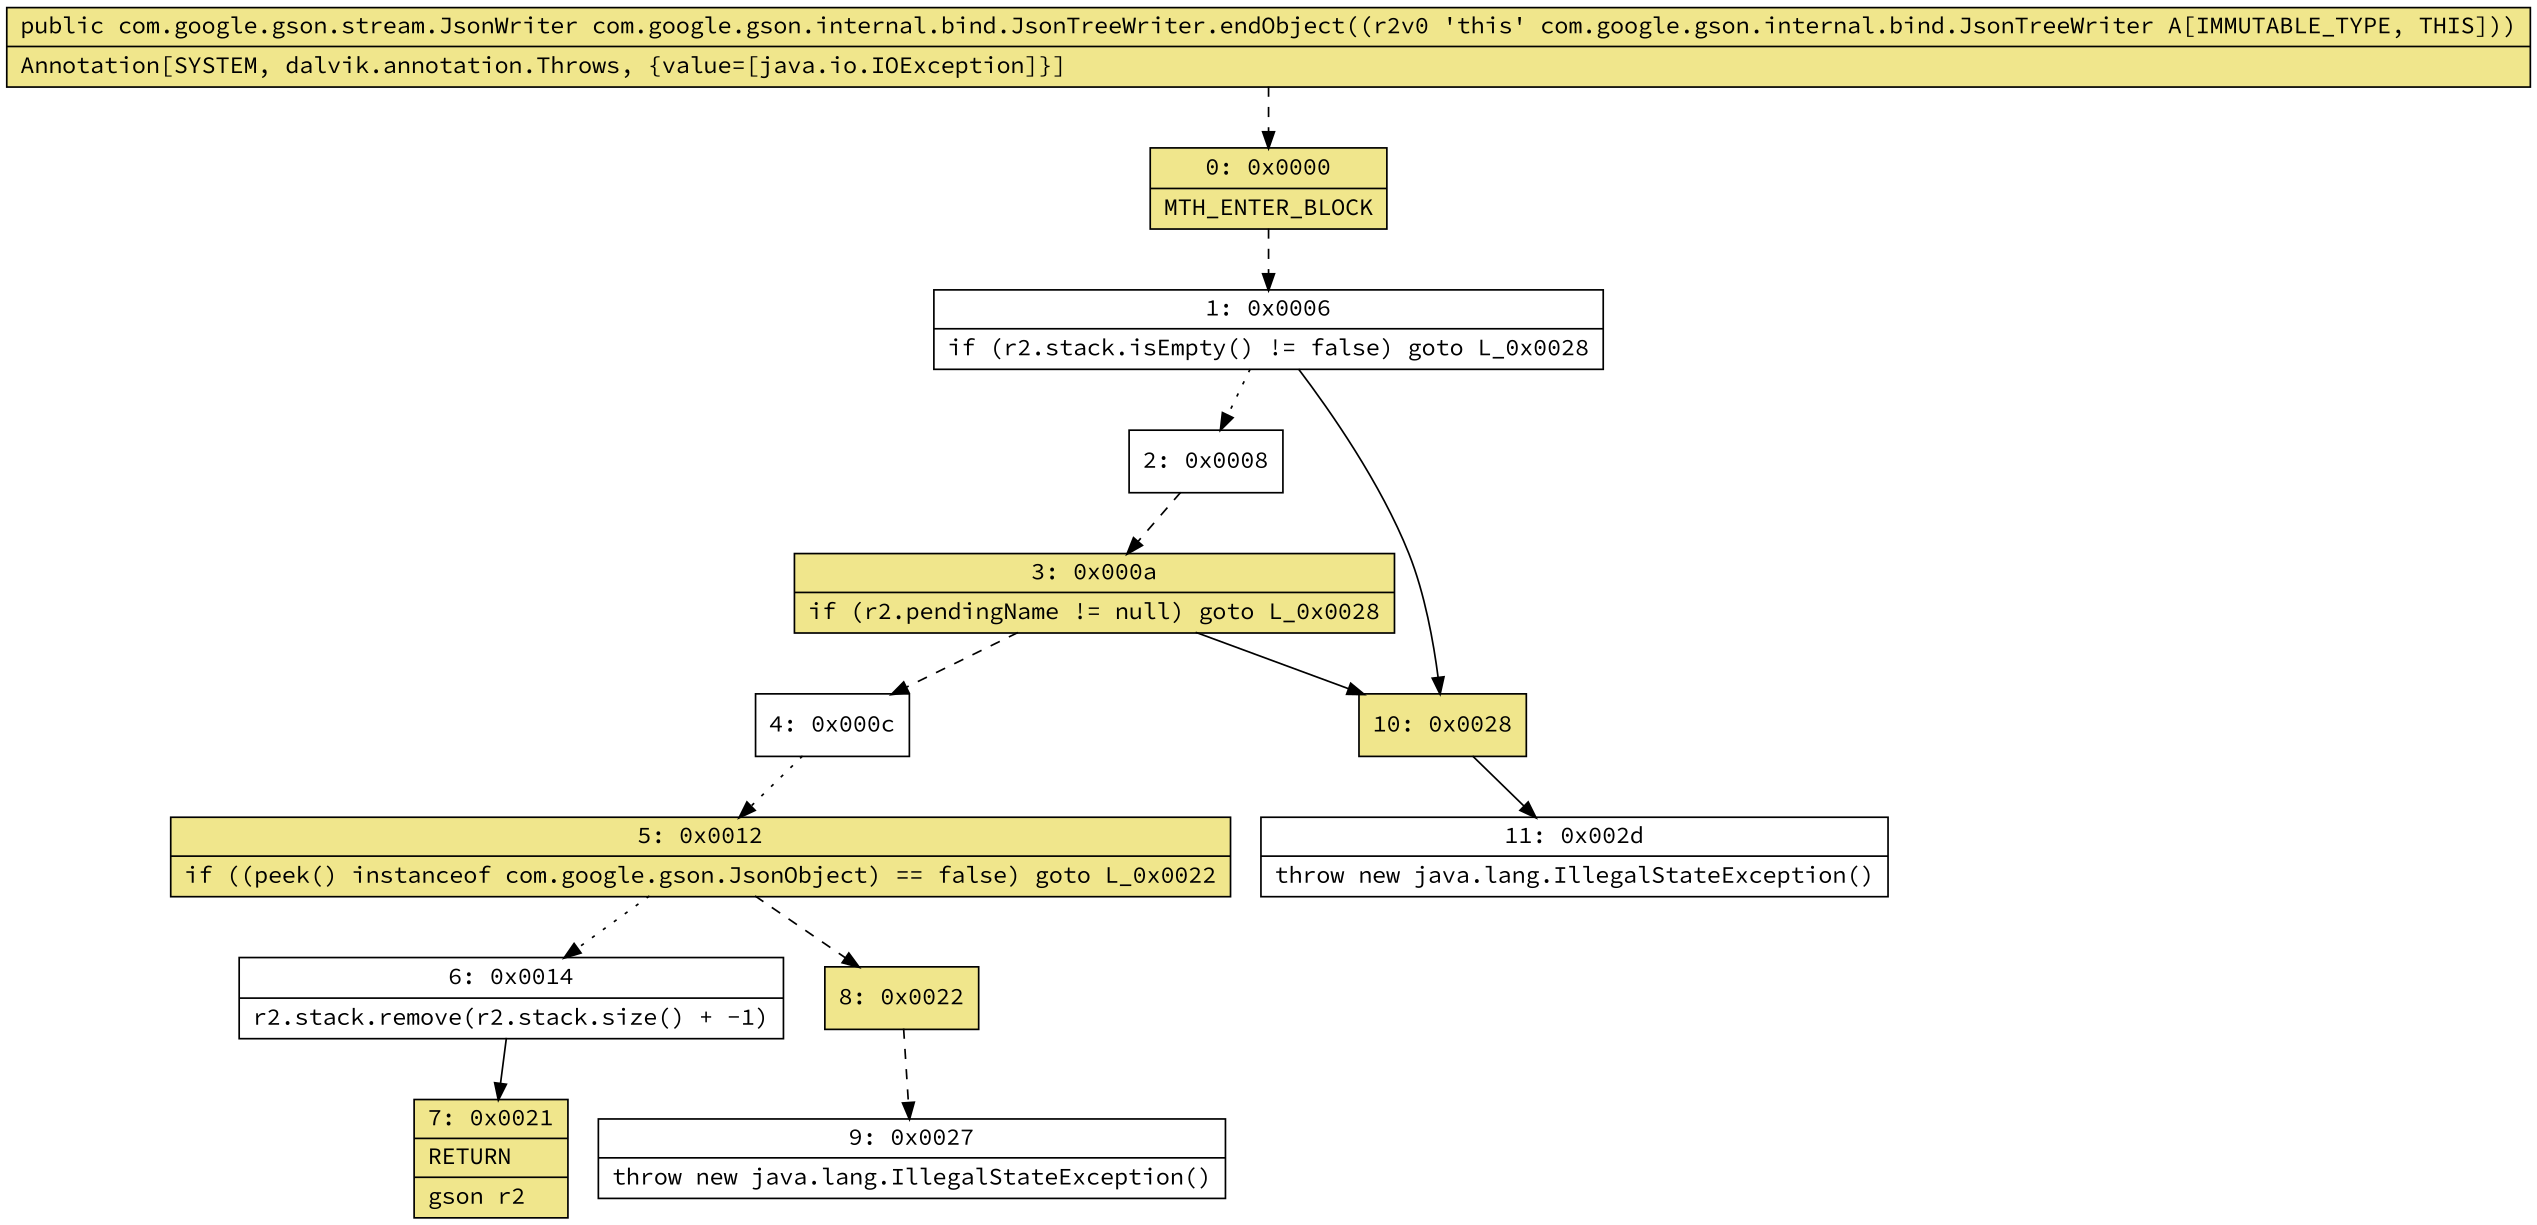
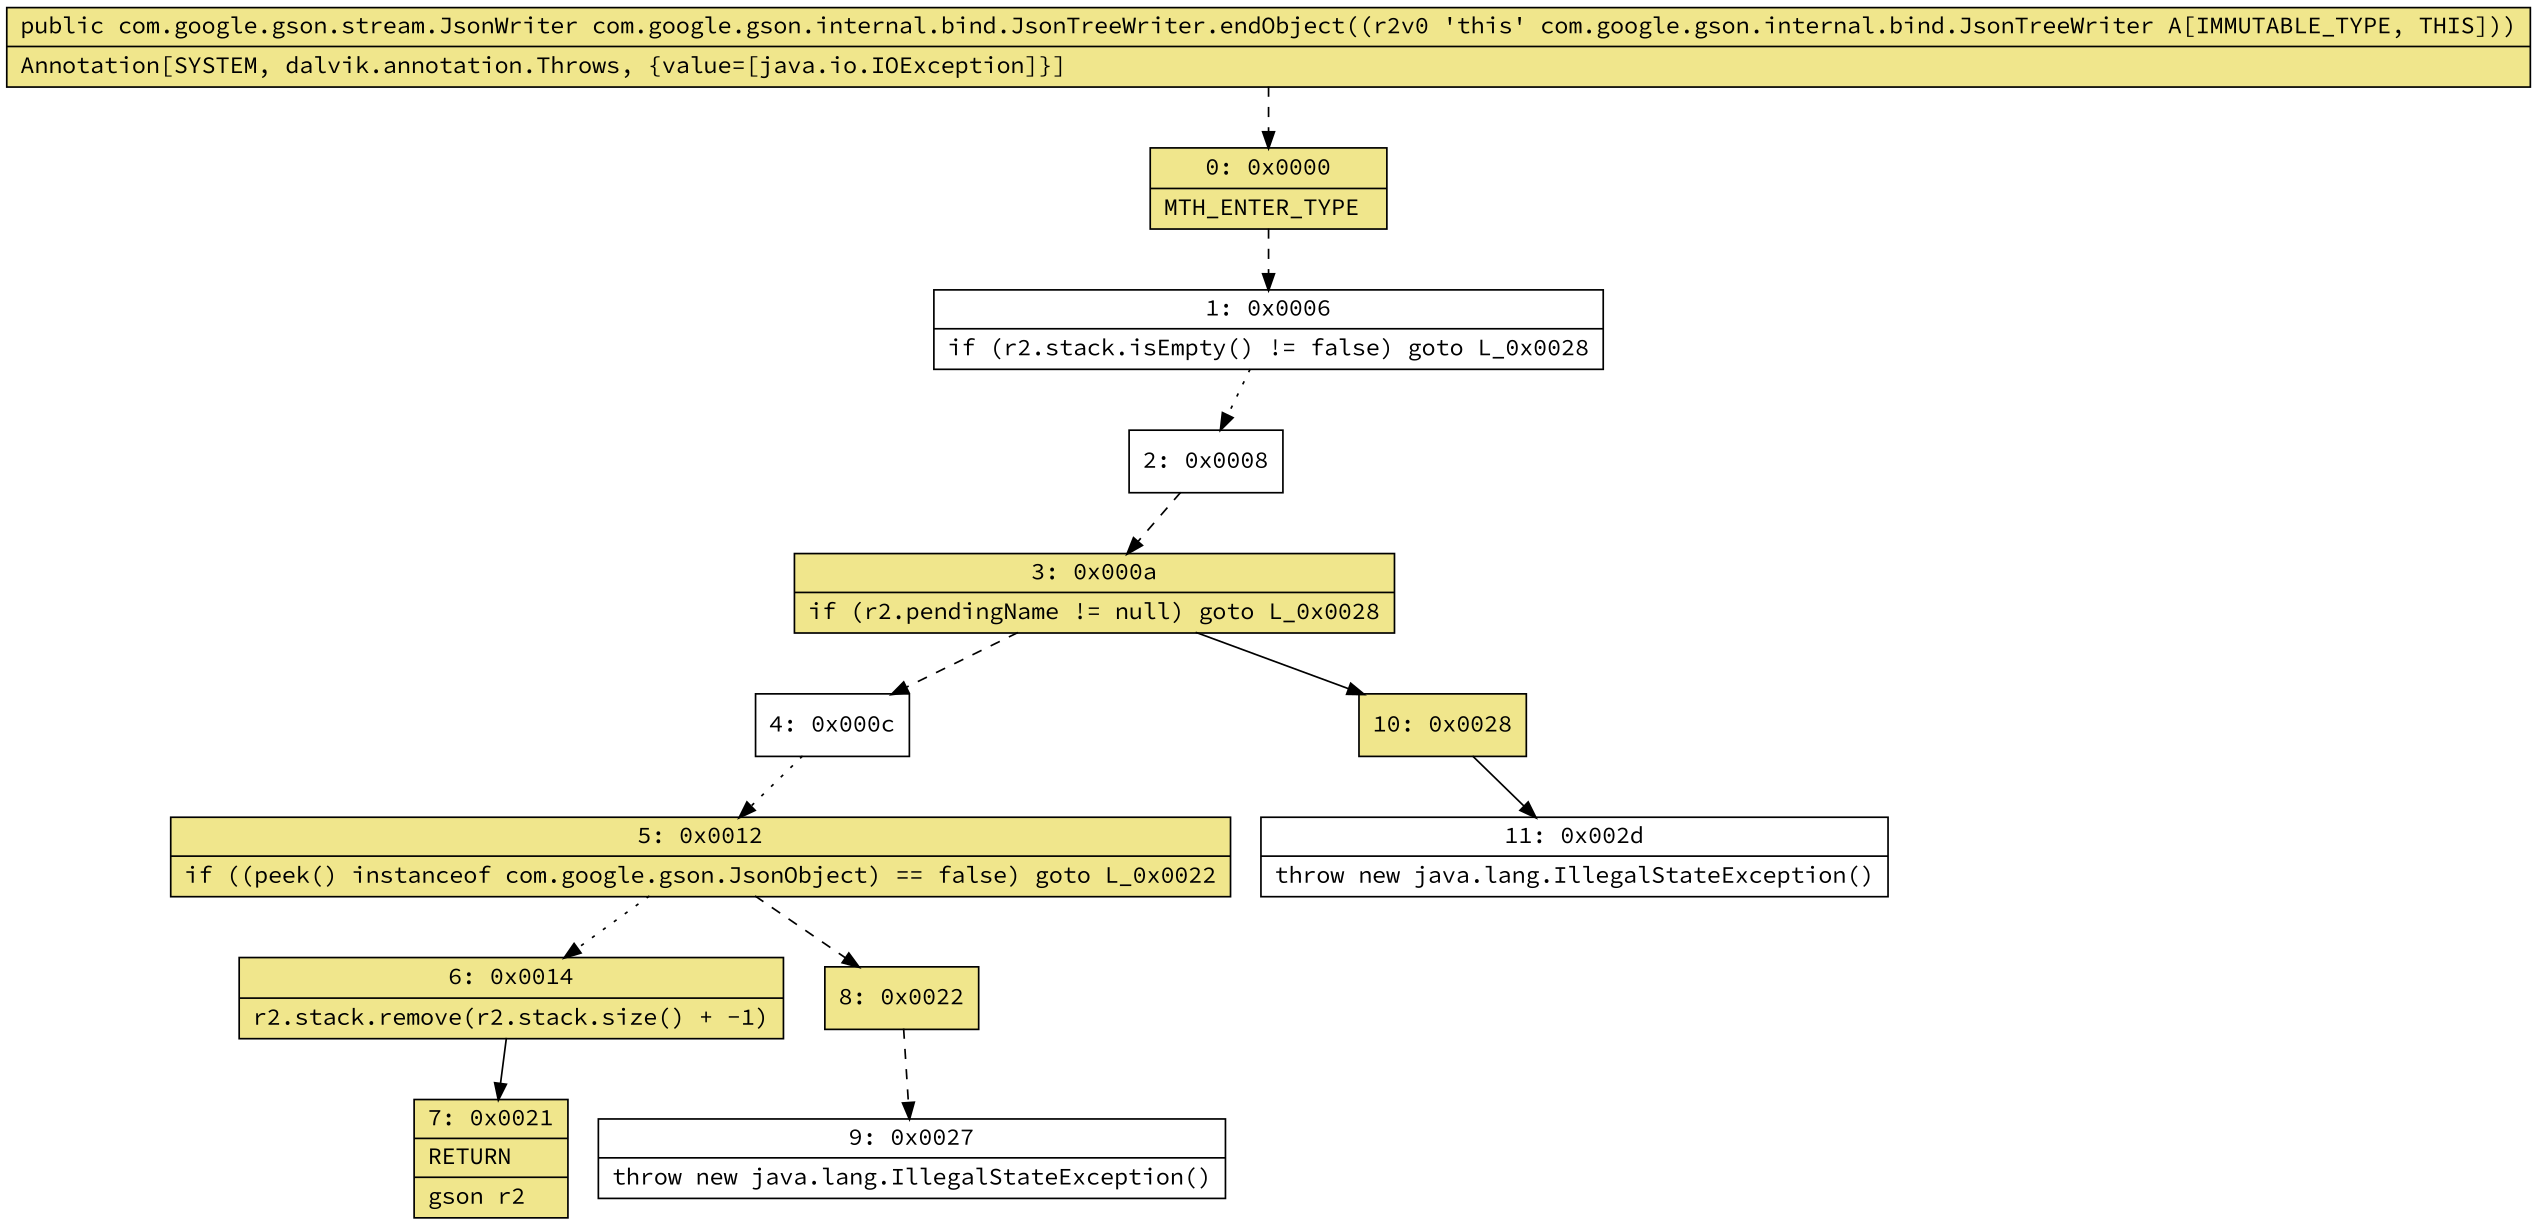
  digraph {
    fontname="Source Code Pro"
    node [fillcolor=khaki fontname="Source Code Pro" shape=record style=filled]
    edge [fontname="Source Code Pro" style=dashed]
-   n1 [label="{0\:\ 0x0000|MTH_ENTER_BLOCK\l}"]
+   n1 [label="{0\:\ 0x0000|MTH_ENTER_TYPE\l}"]
    n2 [fillcolor=white label="{1\:\ 0x0006|if (r2.stack.isEmpty() != false) goto L_0x0028\l}"]
    n3 [fillcolor=white label="{2\:\ 0x0008}"]
    n4 [label="{10\:\ 0x0028}"]
    n5 [label="{3\:\ 0x000a|if (r2.pendingName != null) goto L_0x0028\l}"]
    n6 [fillcolor=white label="{11\:\ 0x002d|throw new java.lang.IllegalStateException()\l}"]
    n7 [fillcolor=white label="{4\:\ 0x000c}"]
    n8 [label="{5\:\ 0x0012|if ((peek() instanceof com.google.gson.JsonObject) == false) goto L_0x0022\l}"]
-   n9 [fillcolor=white label="{6\:\ 0x0014|r2.stack.remove(r2.stack.size() + \-1)\l}"]
+   n9 [label="{6\:\ 0x0014|r2.stack.remove(r2.stack.size() + \-1)\l}"]
    n10 [label="{8\:\ 0x0022}"]
    n11 [label="{7\:\ 0x0021|RETURN\l|gson r2\l}"]
    n12 [fillcolor=white label="{9\:\ 0x0027|throw new java.lang.IllegalStateException()\l}"]
    n13 [label="{public com.google.gson.stream.JsonWriter com.google.gson.internal.bind.JsonTreeWriter.endObject((r2v0 'this' com.google.gson.internal.bind.JsonTreeWriter A[IMMUTABLE_TYPE, THIS]))  | Annotation[SYSTEM, dalvik.annotation.Throws, \{value=[java.io.IOException]\}]\l}"]
    n1 -> n2
    n2 -> n3 [style=dotted]
-   n2 -> n4 [style=solid]
    n3 -> n5
    n4 -> n6 [style=solid]
    n5 -> n4 [style=solid]
    n5 -> n7
    n7 -> n8 [style=dotted]
    n8 -> n9 [style=dotted]
    n8 -> n10
    n9 -> n11 [style=solid]
    n10 -> n12
    n13 -> n1
  }
